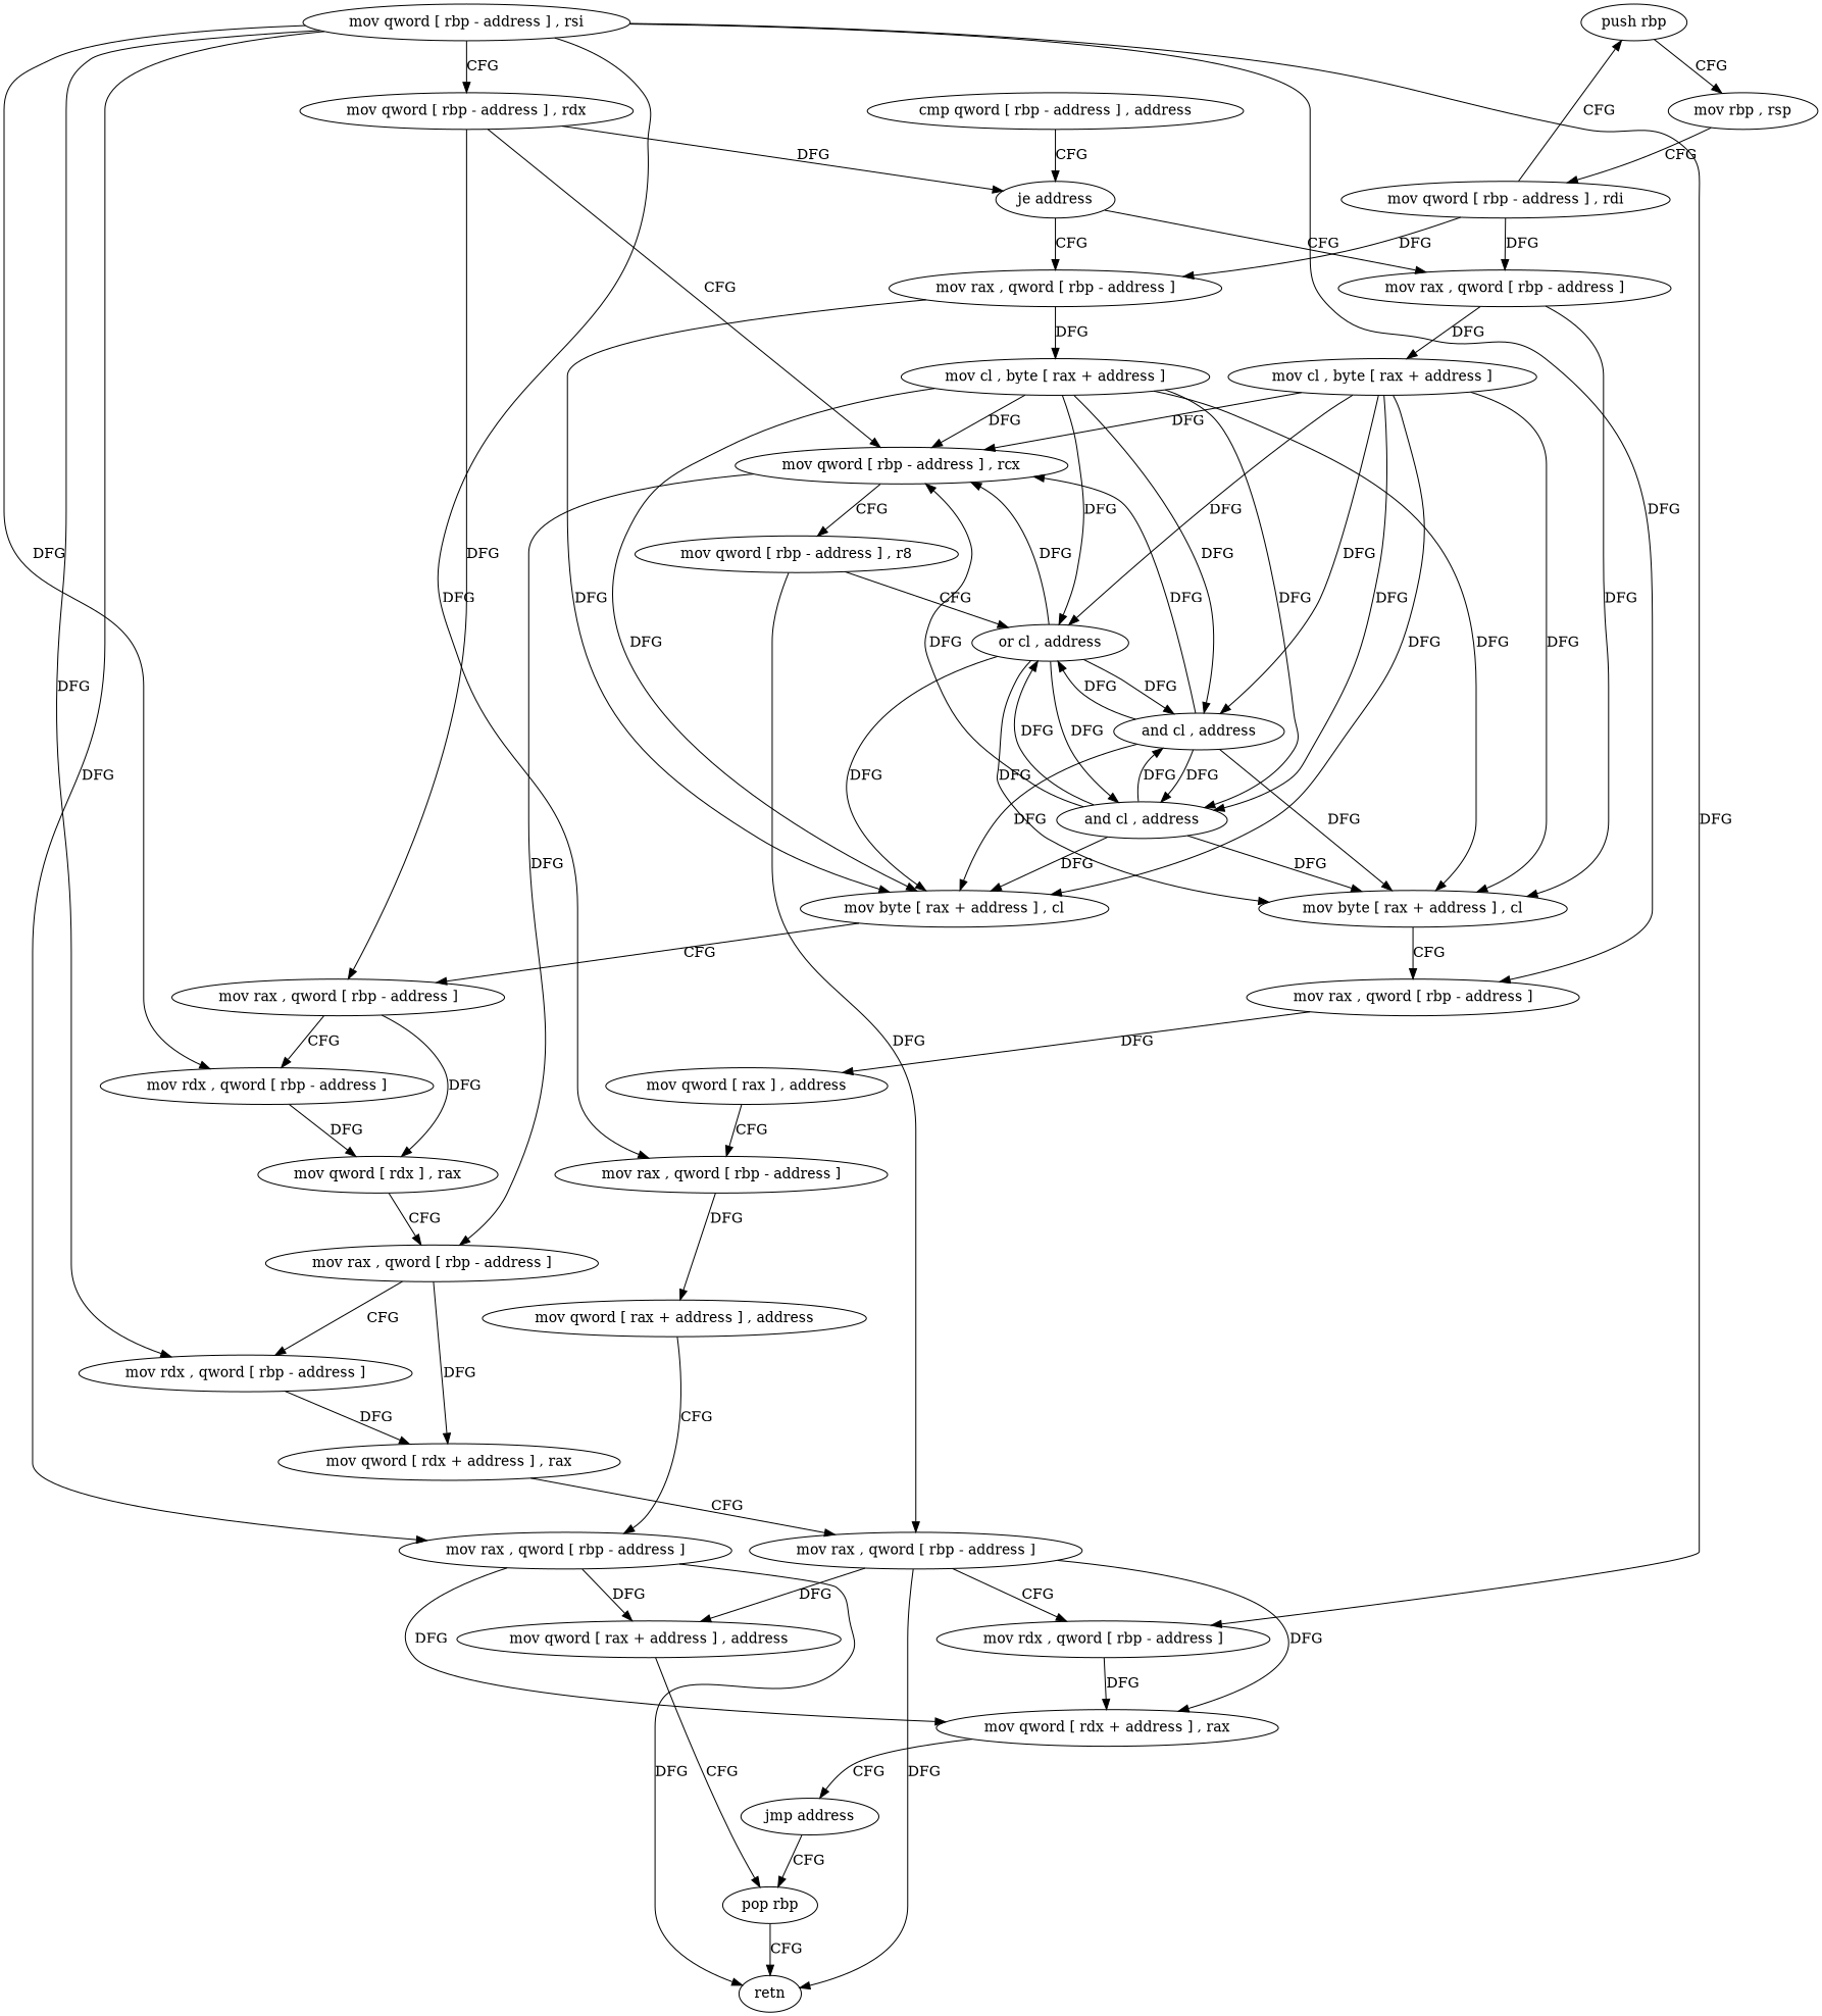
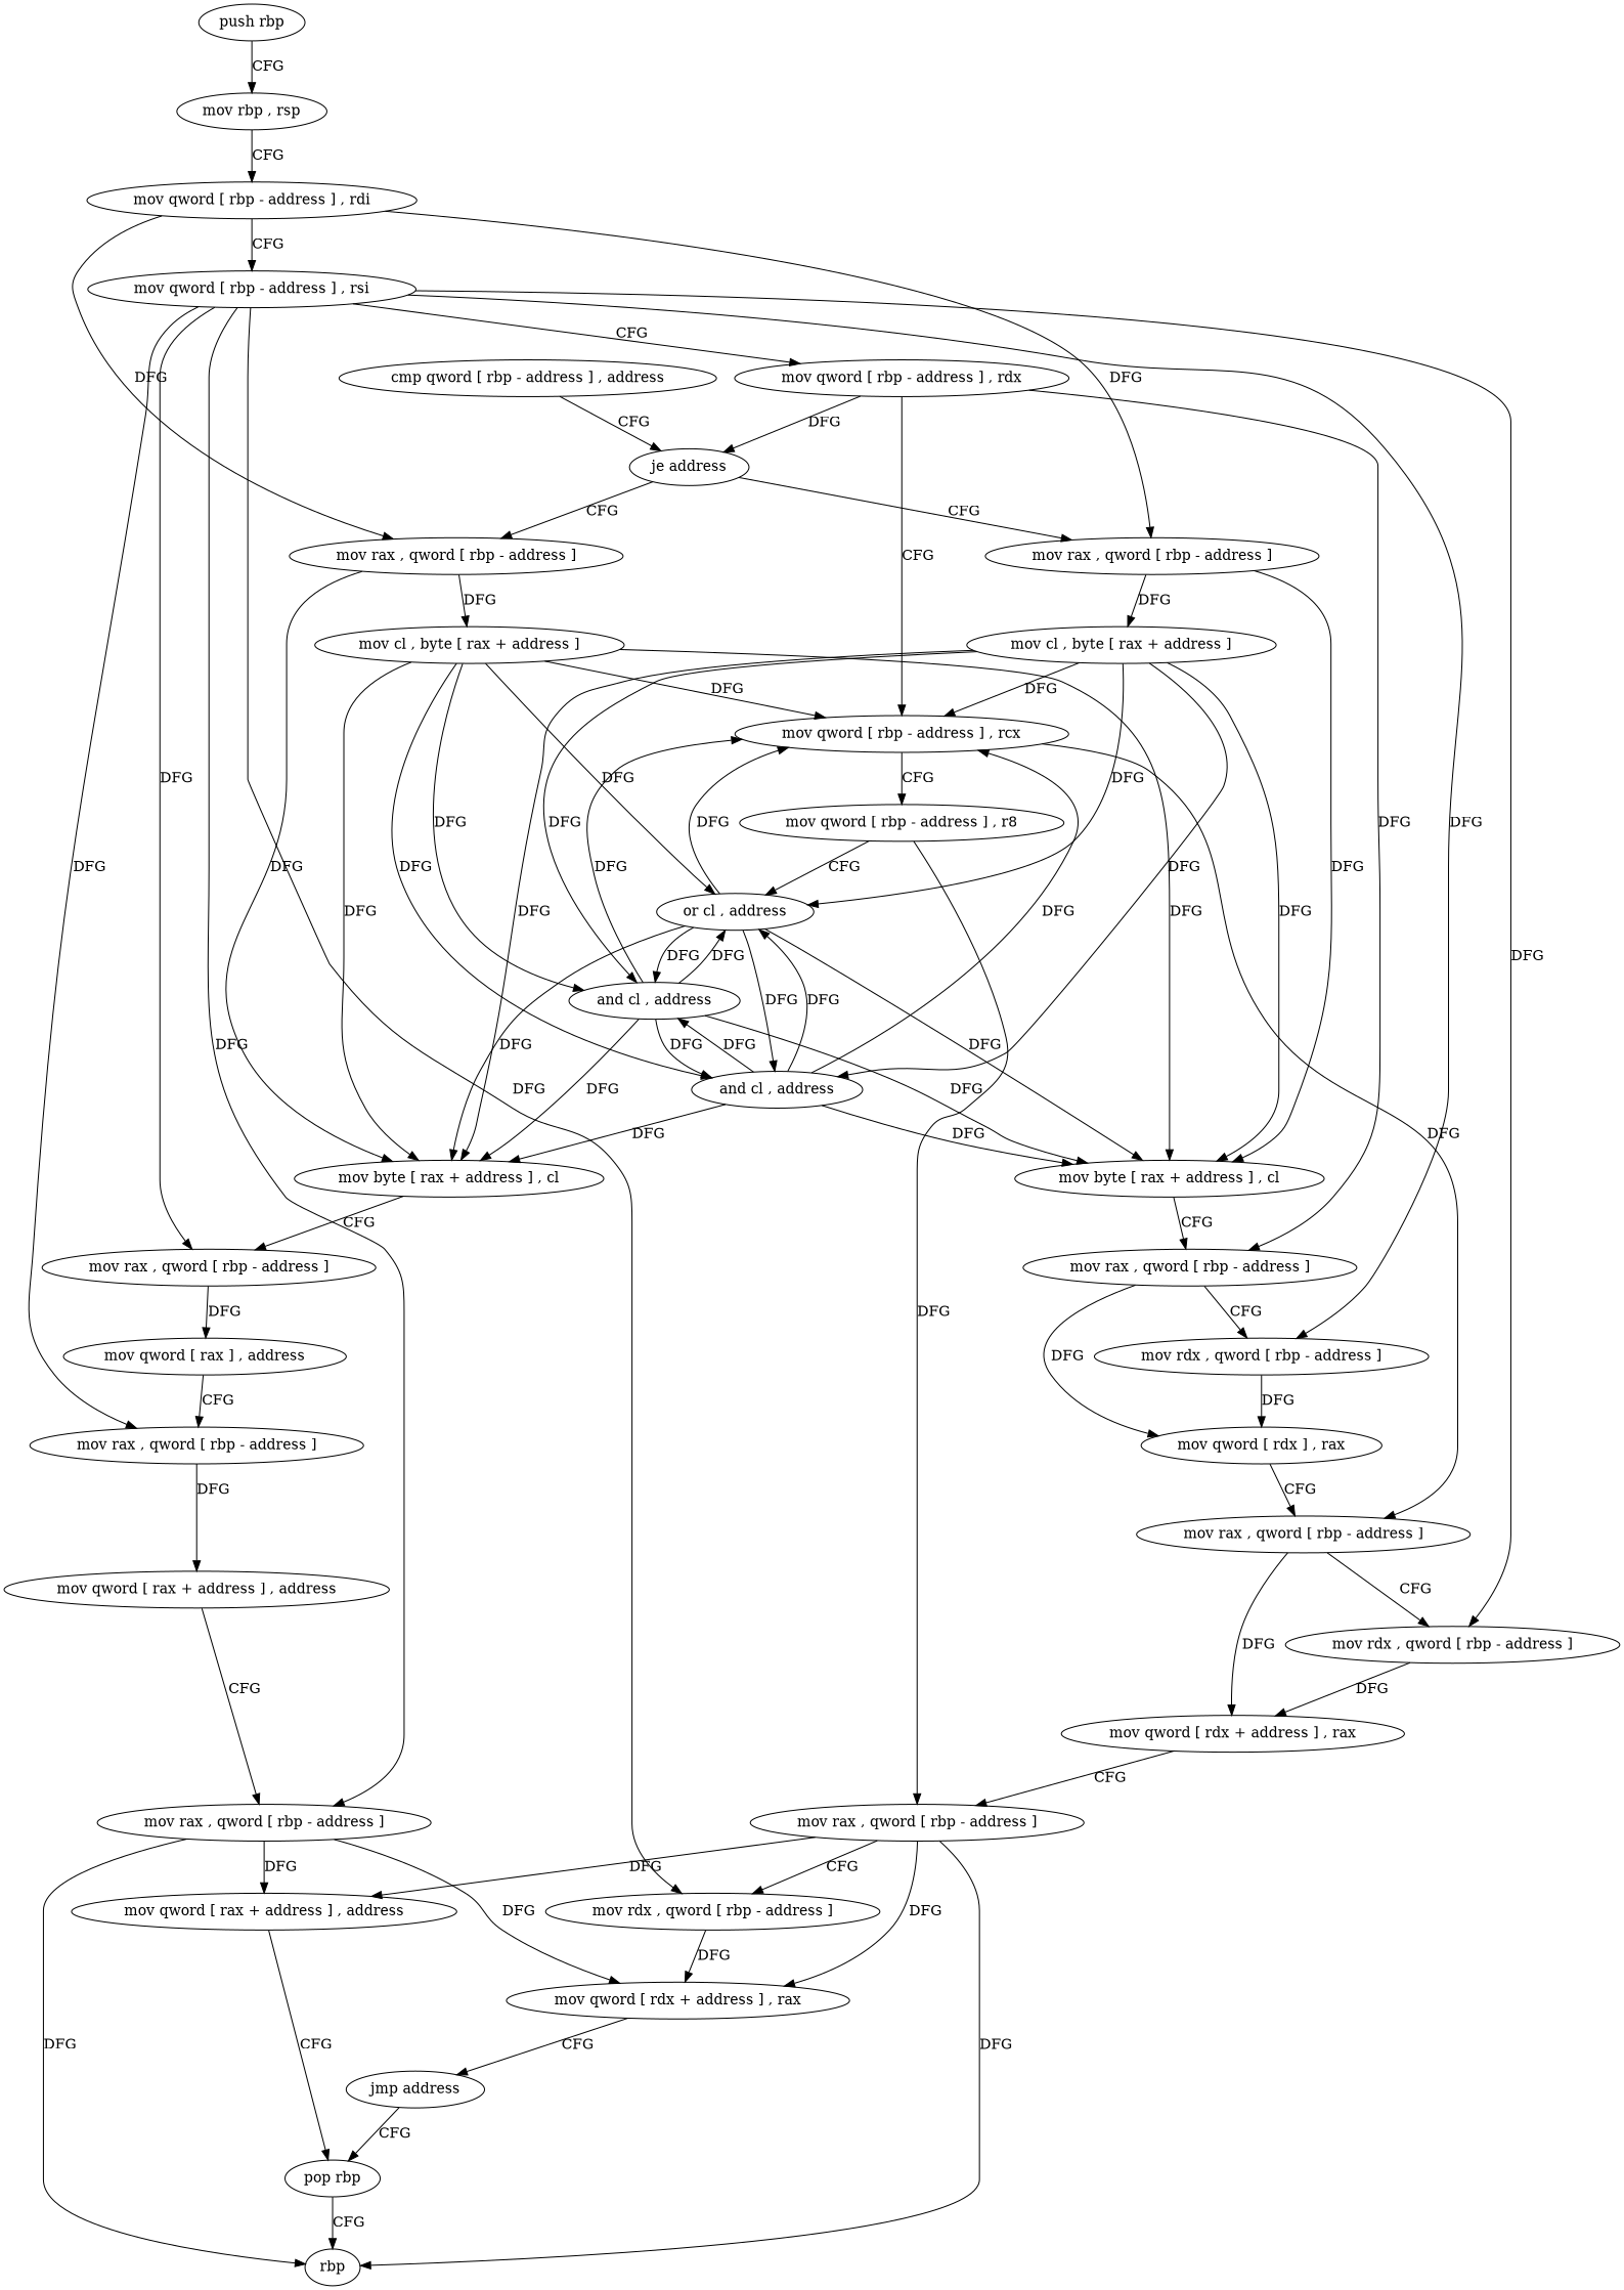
  digraph {
    n1 [label="push rbp"]
    n2 [label="mov rbp , rsp"]
    n3 [label="mov qword [ rbp - address ] , rdi"]
    n4 [label="mov qword [ rbp - address ] , rsi"]
    n5 [label="mov rax , qword [ rbp - address ]"]
    n6 [label="mov rax , qword [ rbp - address ]"]
    n7 [label="mov qword [ rbp - address ] , rdx"]
    n8 [label="mov rax , qword [ rbp - address ]"]
    n9 [label="mov rax , qword [ rbp - address ]"]
    n10 [label="mov rax , qword [ rbp - address ]"]
    n11 [label="mov rdx , qword [ rbp - address ]"]
    n12 [label="mov rdx , qword [ rbp - address ]"]
    n13 [label="mov rdx , qword [ rbp - address ]"]
    n14 [label="mov cl , byte [ rax + address ]"]
    n15 [label="mov byte [ rax + address ] , cl"]
    n16 [label="mov cl , byte [ rax + address ]"]
    n17 [label="mov byte [ rax + address ] , cl"]
    n18 [label="mov qword [ rbp - address ] , rcx"]
    n19 [label="je address"]
    n20 [label="mov rax , qword [ rbp - address ]"]
    n21 [label="mov qword [ rax ] , address"]
    n22 [label="mov qword [ rax + address ] , address"]
    n23 [label="mov qword [ rax + address ] , address"]
    n24 [label="mov qword [ rdx + address ] , rax"]
-   n25 [label=retn]
+   n25 [label=rbp]
    n26 [label="mov qword [ rdx ] , rax"]
    n27 [label="mov qword [ rdx + address ] , rax"]
    n28 [label="mov qword [ rbp - address ] , r8"]
    n29 [label="mov rax , qword [ rbp - address ]"]
    n30 [label="mov rax , qword [ rbp - address ]"]
    n31 [label="or cl , address"]
    n32 [label="cmp qword [ rbp - address ] , address"]
    n33 [label="and cl , address"]
    n34 [label="and cl , address"]
    n35 [label="pop rbp"]
    n36 [label="jmp address"]
    n1 -> n2 [label=CFG]
    n2 -> n3 [label=CFG]
-   n3 -> n1 [label=CFG]
+   n3 -> n4 [label=CFG]
    n3 -> n5 [label=DFG]
    n3 -> n6 [label=DFG]
    n4 -> n7 [label=CFG]
    n4 -> n8 [label=DFG]
    n4 -> n9 [label=DFG]
    n4 -> n10 [label=DFG]
    n4 -> n11 [label=DFG]
    n4 -> n12 [label=DFG]
    n4 -> n13 [label=DFG]
    n5 -> n14 [label=DFG]
    n5 -> n15 [label=DFG]
    n6 -> n16 [label=DFG]
    n6 -> n17 [label=DFG]
    n7 -> n18 [label=CFG]
    n7 -> n19 [label=DFG]
    n7 -> n20 [label=DFG]
    n8 -> n21 [label=DFG]
    n9 -> n22 [label=DFG]
    n10 -> n23 [label=DFG]
    n10 -> n24 [label=DFG]
    n10 -> n25 [label=DFG]
    n11 -> n26 [label=DFG]
    n12 -> n27 [label=DFG]
    n13 -> n24 [label=DFG]
    n14 -> n15 [label=DFG]
    n14 -> n17 [label=DFG]
    n14 -> n18 [label=DFG]
    n14 -> n31 [label=DFG]
    n14 -> n33 [label=DFG]
    n14 -> n34 [label=DFG]
    n15 -> n8 [label=CFG]
    n16 -> n15 [label=DFG]
    n16 -> n17 [label=DFG]
    n16 -> n18 [label=DFG]
    n16 -> n31 [label=DFG]
    n16 -> n33 [label=DFG]
    n16 -> n34 [label=DFG]
    n17 -> n20 [label=CFG]
    n18 -> n28 [label=CFG]
    n18 -> n29 [label=DFG]
    n19 -> n5 [label=CFG]
    n19 -> n6 [label=CFG]
    n20 -> n11 [label=CFG]
    n20 -> n26 [label=DFG]
    n21 -> n9 [label=CFG]
    n22 -> n10 [label=CFG]
    n23 -> n35 [label=CFG]
    n24 -> n36 [label=CFG]
    n26 -> n29 [label=CFG]
    n27 -> n30 [label=CFG]
    n28 -> n30 [label=DFG]
    n28 -> n31 [label=CFG]
    n29 -> n12 [label=CFG]
    n29 -> n27 [label=DFG]
    n30 -> n13 [label=CFG]
    n30 -> n23 [label=DFG]
    n30 -> n24 [label=DFG]
    n30 -> n25 [label=DFG]
    n31 -> n15 [label=DFG]
    n31 -> n17 [label=DFG]
    n31 -> n18 [label=DFG]
    n31 -> n33 [label=DFG]
    n31 -> n34 [label=DFG]
    n32 -> n19 [label=CFG]
    n33 -> n15 [label=DFG]
    n33 -> n17 [label=DFG]
    n33 -> n18 [label=DFG]
    n33 -> n31 [label=DFG]
    n33 -> n34 [label=DFG]
    n34 -> n15 [label=DFG]
    n34 -> n17 [label=DFG]
    n34 -> n18 [label=DFG]
    n34 -> n31 [label=DFG]
    n34 -> n33 [label=DFG]
    n35 -> n25 [label=CFG]
    n36 -> n35 [label=CFG]
  }
